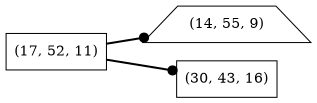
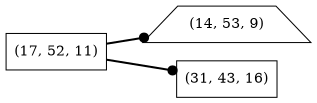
  digraph {
    rankdir=LR
    node [shape=box]
    edge [arrowhead=dot style=bold]
-   "(14, 55, 9)" [shape=trapezium]
+   "(14, 55, 9)" [shape=trapezium label="(14, 53, 9)"]
    "(17, 52, 11)"
-   "(31, 43, 16)" [label="(30, 43, 16)"]
+   "(31, 43, 16)"
    "(17, 52, 11)" -> "(14, 55, 9)"
    "(17, 52, 11)" -> "(31, 43, 16)"
  }
